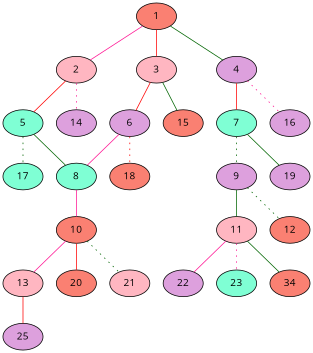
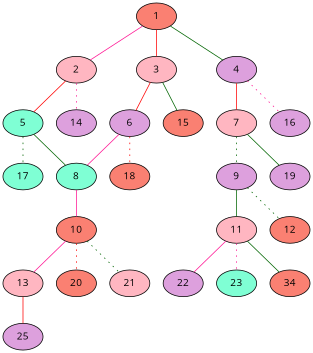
  graph {
    fontname="Open Sans"
    node [chem=H fillcolor=plum fontname="Open Sans" style=filled]
    edge [color=darkgreen fontname="Open Sans" style=solid valence=1]
    1 [chem=C fillcolor=salmon]
    2 [chem=C fillcolor=lightpink]
    3 [chem=C fillcolor=lightpink]
    4 [chem=N]
    5 [chem=C fillcolor=aquamarine]
    14
    6 [chem=C]
    15 [fillcolor=salmon]
-   7 [chem=N fillcolor=aquamarine]
+   7 [chem=N fillcolor=lightpink]
    16
    8 [chem=C fillcolor=aquamarine]
    17 [fillcolor=aquamarine]
    18 [fillcolor=salmon]
    9 [chem=C]
    19
    10 [chem=C fillcolor=salmon]
    11 [chem=C fillcolor=lightpink]
    12 [chem=O fillcolor=salmon]
    13 [chem=O fillcolor=lightpink]
    20 [fillcolor=salmon]
    21 [fillcolor=lightpink]
    22
    23 [fillcolor=aquamarine]
    n24 [fillcolor=salmon label=34]
    25
    1 -- 2 [color=deeppink]
    1 -- 3 [color=red valence=2]
    1 -- 4
    2 -- 5 [color=red valence=2]
    2 -- 14 [color=deeppink style=dotted]
    3 -- 6 [color=red]
    3 -- 15
    4 -- 7 [color=red]
    4 -- 16 [color=deeppink style=dotted]
    5 -- 8
    5 -- 17 [style=dotted]
    6 -- 8 [color=deeppink valence=2]
    6 -- 18 [color=red style=dotted]
    7 -- 9 [style=dotted]
    7 -- 19
    8 -- 10 [color=deeppink]
    9 -- 11
    9 -- 12 [style=dotted valence=2]
    10 -- 13 [color=deeppink]
-   10 -- 20 [color=red]
+   10 -- 20 [color=red style=dotted]
    10 -- 21 [style=dotted]
    11 -- 22 [color=deeppink]
    11 -- 23 [color=deeppink style=dotted]
    11 -- n24
    13 -- 25 [color=red]
  }
